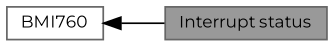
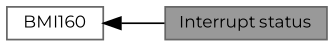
  digraph {
    rankdir=LR
    fontname=Montserrat
    node [fontname=Montserrat fontsize=10 shape=box style=filled]
-   n1 [color=grey40 fillcolor=white height=0.2 label=BMI760 width=0.4]
+   n1 [color=grey40 fillcolor=white height=0.2 label=BMI160 width=0.4]
    n2 [color=gray40 fillcolor=grey60 fontcolor=black height=0.2 label="Interrupt status" width=0.4]
    n1 -> n2 [dir=back fontname=Montserrat fontsize=10 labelfontname=Helvetica labelfontsize=10 shape=plaintext style=solid]
  }
